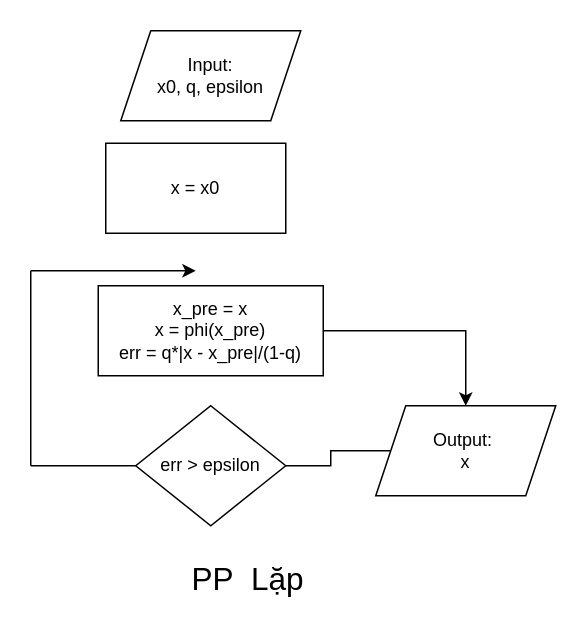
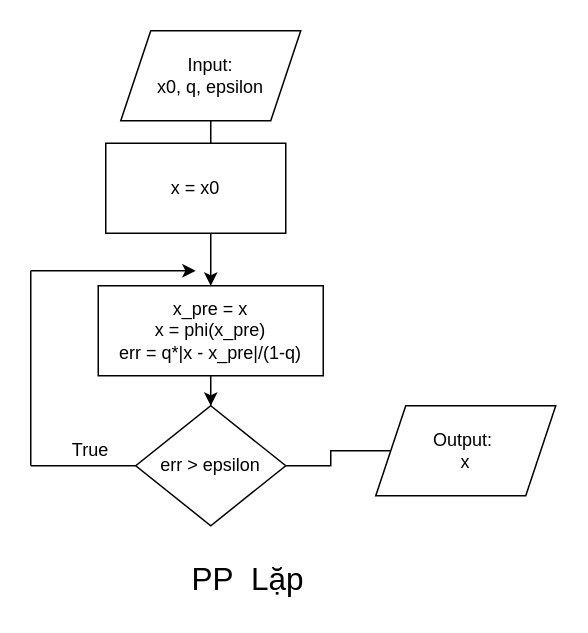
  <mxCell id="0" />
  <mxCell id="1" parent="0" />
  <mxCell id="2" value="" style="group" vertex="1" connectable="0" parent="1"><mxGeometry x="20" y="20" width="350" height="380" as="geometry" /></mxCell>
+ <mxCell id="3" value="" style="edgeStyle=orthogonalEdgeStyle;rounded=0;orthogonalLoop=1;jettySize=auto;html=1;" edge="1" parent="2" source="4" target="7"><mxGeometry relative="1" as="geometry" /></mxCell>
  <mxCell id="4" value="Input:&lt;div&gt;x0, q, epsilon&lt;/div&gt;" style="shape=parallelogram;perimeter=parallelogramPerimeter;whiteSpace=wrap;html=1;fixedSize=1;" vertex="1" parent="2"><mxGeometry x="60" width="120" height="60" as="geometry" /></mxCell>
  <mxCell id="5" value="x = x0" style="rounded=0;whiteSpace=wrap;html=1;" vertex="1" parent="2"><mxGeometry x="50" y="75" width="120" height="60" as="geometry" /></mxCell>
- <mxCell id="6" value="" style="edgeStyle=orthogonalEdgeStyle;rounded=0;orthogonalLoop=1;jettySize=auto;html=1;" edge="1" parent="2" source="7" target="10"><mxGeometry relative="1" as="geometry" /></mxCell>
+ <mxCell id="6" value="" style="edgeStyle=orthogonalEdgeStyle;rounded=0;orthogonalLoop=1;jettySize=auto;html=1;" edge="1" parent="2" source="7" target="9"><mxGeometry relative="1" as="geometry" /></mxCell>
  <mxCell id="7" value="x_pre = x&lt;br&gt;x = phi(x_pre)&lt;br&gt;err = q*|x - x_pre|/(1-q)" style="rounded=0;whiteSpace=wrap;html=1;" vertex="1" parent="2"><mxGeometry x="45" y="170" width="150" height="60" as="geometry" /></mxCell>
  <mxCell id="8" value="" style="edgeStyle=orthogonalEdgeStyle;rounded=0;orthogonalLoop=1;jettySize=auto;html=1;endArrow=none;" edge="1" parent="2" source="9" target="10"><mxGeometry relative="1" as="geometry" /></mxCell>
  <mxCell id="9" value="err &amp;gt; epsilon" style="rhombus;whiteSpace=wrap;html=1;" vertex="1" parent="2"><mxGeometry x="70" y="250" width="100" height="80" as="geometry" /></mxCell>
  <mxCell id="10" value="Output:&amp;nbsp;&lt;br&gt;x" style="shape=parallelogram;perimeter=parallelogramPerimeter;whiteSpace=wrap;html=1;fixedSize=1;" vertex="1" parent="2"><mxGeometry x="230" y="250" width="120" height="60" as="geometry" /></mxCell>
  <mxCell id="11" value="" style="endArrow=none;html=1;rounded=0;entryX=0;entryY=0.5;entryDx=0;entryDy=0;" edge="1" parent="2" target="9"><mxGeometry width="50" height="50" relative="1" as="geometry"><mxPoint y="290" as="sourcePoint" /><mxPoint x="30" y="270" as="targetPoint" /></mxGeometry></mxCell>
  <mxCell id="12" value="" style="endArrow=none;html=1;rounded=0;" edge="1" parent="2"><mxGeometry width="50" height="50" relative="1" as="geometry"><mxPoint y="290" as="sourcePoint" /><mxPoint y="160" as="targetPoint" /></mxGeometry></mxCell>
  <mxCell id="13" value="" style="endArrow=classic;html=1;rounded=0;" edge="1" parent="2"><mxGeometry width="50" height="50" relative="1" as="geometry"><mxPoint y="160" as="sourcePoint" /><mxPoint x="110" y="160" as="targetPoint" /></mxGeometry></mxCell>
+ <mxCell id="14" value="True" style="text;html=1;align=center;verticalAlign=middle;whiteSpace=wrap;rounded=0;" vertex="1" parent="2"><mxGeometry x="10" y="265" width="60" height="30" as="geometry" /></mxCell>
  <mxCell id="15" value="PP&amp;nbsp; Lặp" style="text;html=1;align=center;verticalAlign=middle;whiteSpace=wrap;rounded=0;strokeWidth=2;fontSize=21;" vertex="1" parent="2"><mxGeometry x="60" y="350" width="170" height="30" as="geometry" /></mxCell>
